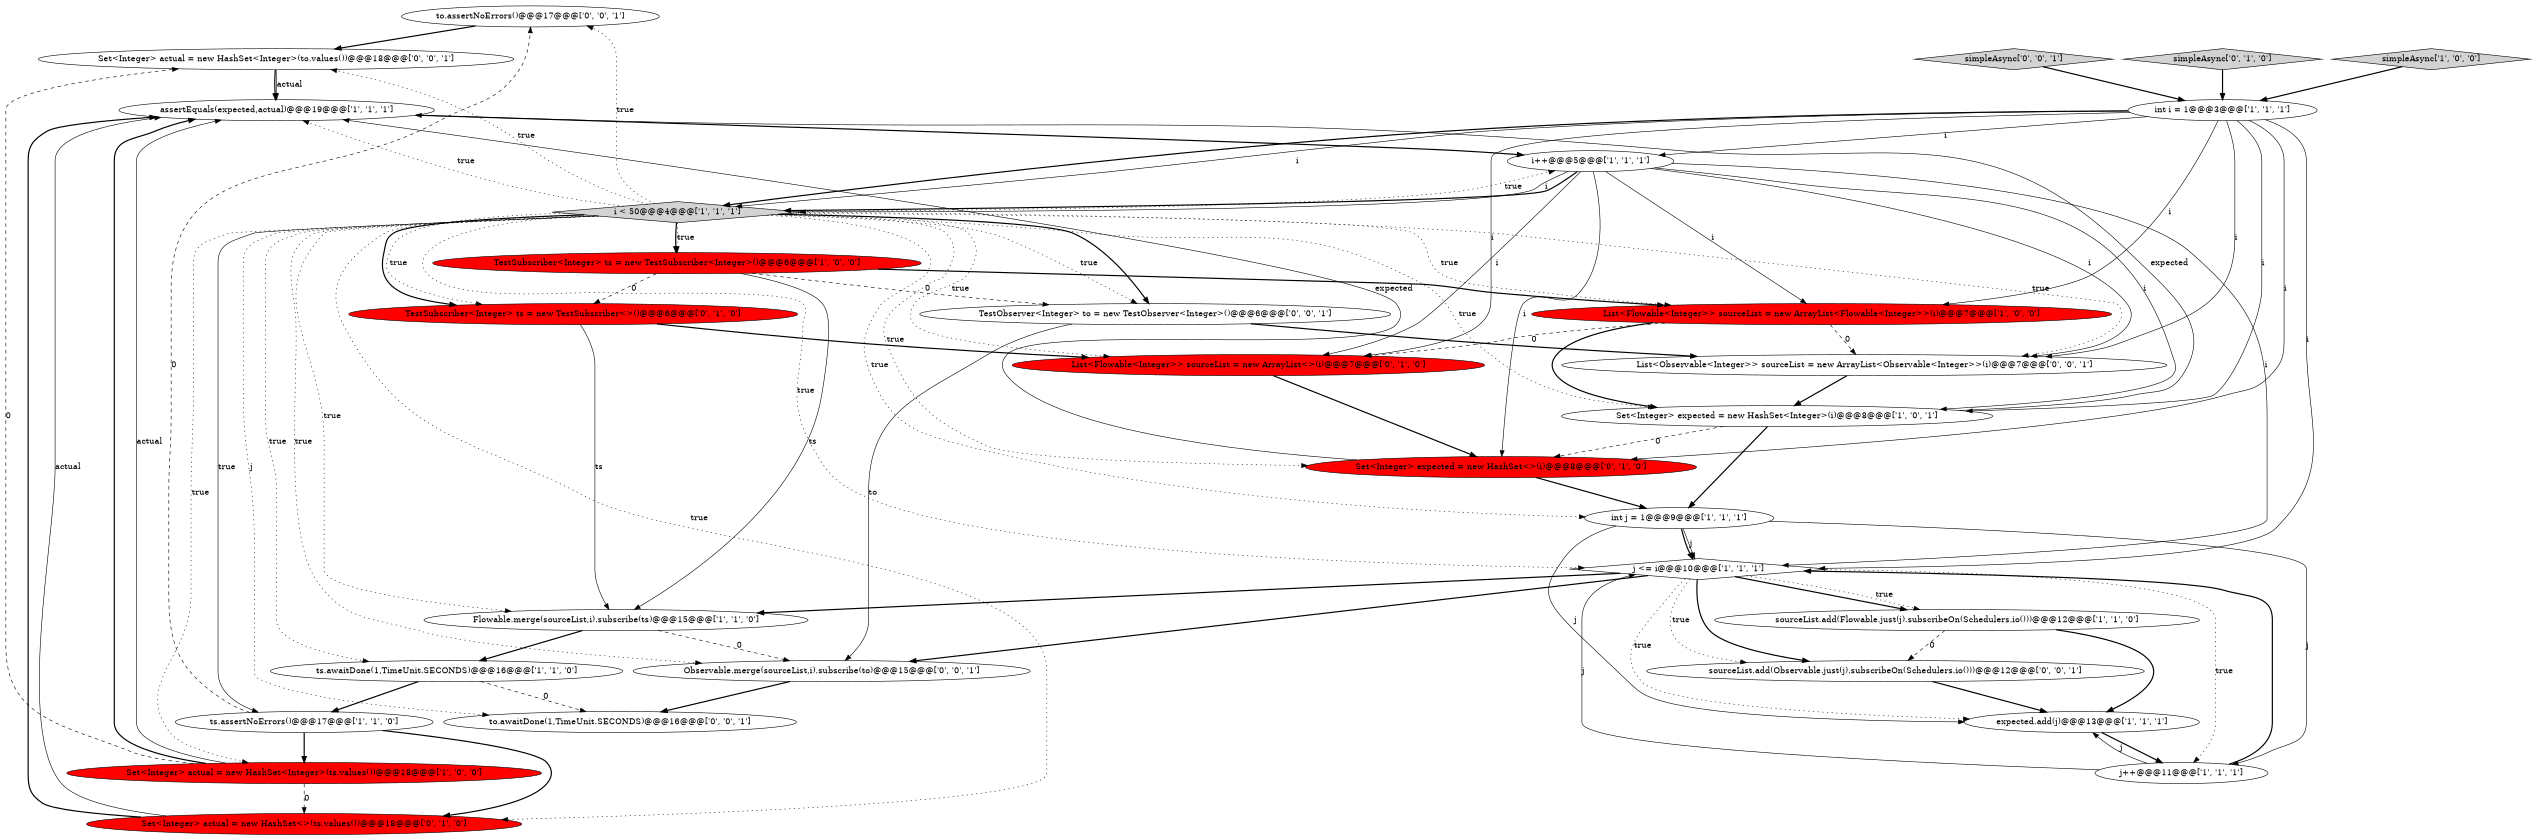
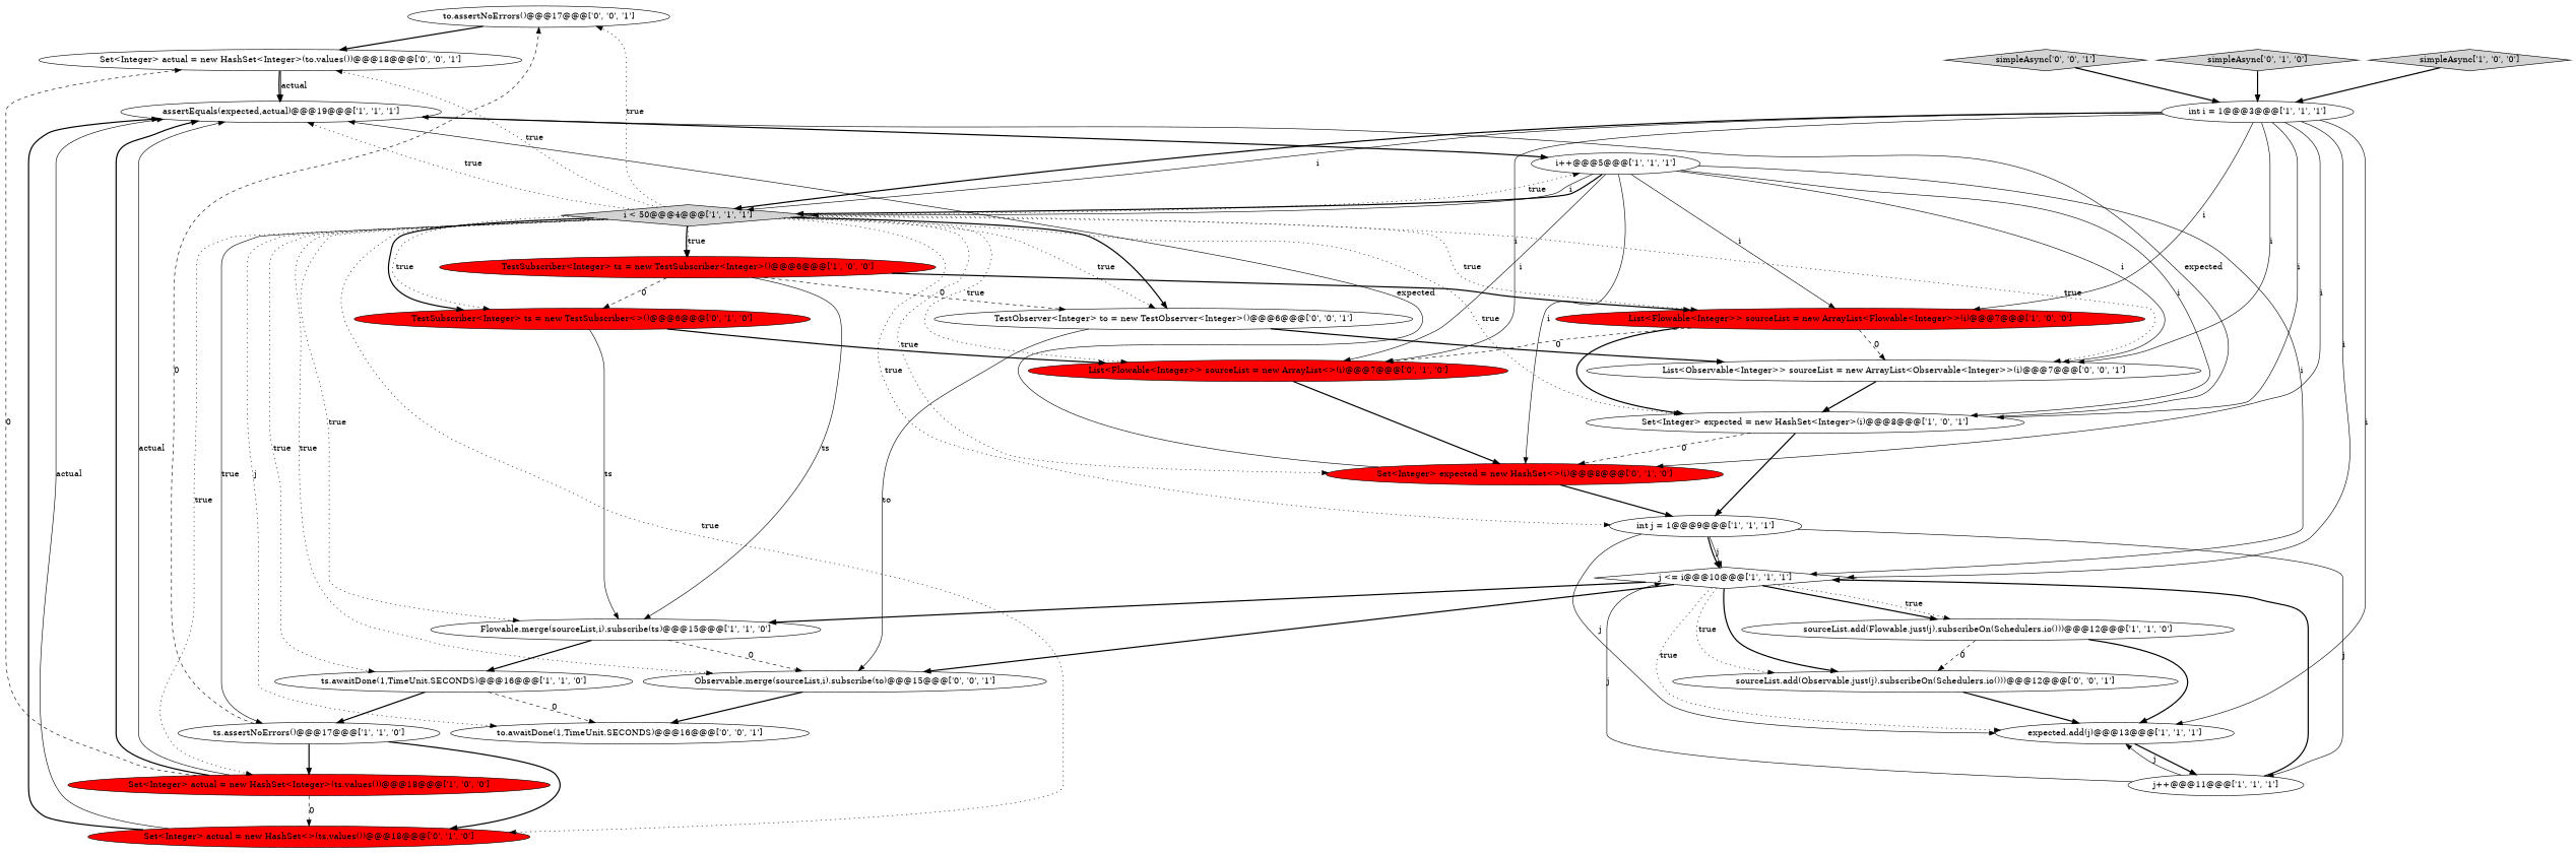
  digraph {
    node [fillcolor=white shape=ellipse style=filled]
    edge [style=bold]
    n1 [label="to.assertNoErrors()@@@17@@@['0', '0', '1']"]
    n2 [label="Set<Integer> actual = new HashSet<Integer>(to.values())@@@18@@@['0', '0', '1']"]
    n3 [label="assertEquals(expected,actual)@@@19@@@['1', '1', '1']"]
    n4 [fillcolor=red label="Set<Integer> actual = new HashSet<Integer>(ts.values())@@@18@@@['1', '0', '0']"]
    n5 [fillcolor=red label="Set<Integer> actual = new HashSet<>(ts.values())@@@18@@@['0', '1', '0']"]
    n6 [label="i++@@@5@@@['1', '1', '1']"]
    n7 [label="expected.add(j)@@@13@@@['1', '1', '1']"]
    n8 [label="j++@@@11@@@['1', '1', '1']"]
    n9 [label="j <= i@@@10@@@['1', '1', '1']" shape=diamond]
    n10 [label="Flowable.merge(sourceList,i).subscribe(ts)@@@15@@@['1', '1', '0']"]
    n11 [label="Observable.merge(sourceList,i).subscribe(to)@@@15@@@['0', '0', '1']"]
    n12 [label="sourceList.add(Flowable.just(j).subscribeOn(Schedulers.io()))@@@12@@@['1', '1', '0']"]
    n13 [label="sourceList.add(Observable.just(j).subscribeOn(Schedulers.io()))@@@12@@@['0', '0', '1']"]
    n14 [label="ts.awaitDone(1,TimeUnit.SECONDS)@@@16@@@['1', '1', '0']"]
    n15 [label="to.awaitDone(1,TimeUnit.SECONDS)@@@16@@@['0', '0', '1']"]
    n16 [label="ts.assertNoErrors()@@@17@@@['1', '1', '0']"]
    n17 [label="Set<Integer> expected = new HashSet<Integer>(i)@@@8@@@['1', '0', '1']"]
    n18 [fillcolor=red label="Set<Integer> expected = new HashSet<>(i)@@@8@@@['0', '1', '0']"]
    n19 [fillcolor=lightgray label="i < 50@@@4@@@['1', '1', '1']" shape=diamond]
    n20 [fillcolor=red label="List<Flowable<Integer>> sourceList = new ArrayList<Flowable<Integer>>(i)@@@7@@@['1', '0', '0']"]
    n21 [label="List<Observable<Integer>> sourceList = new ArrayList<Observable<Integer>>(i)@@@7@@@['0', '0', '1']"]
    n22 [fillcolor=red label="List<Flowable<Integer>> sourceList = new ArrayList<>(i)@@@7@@@['0', '1', '0']"]
    n23 [label="int j = 1@@@9@@@['1', '1', '1']"]
    n24 [label="TestObserver<Integer> to = new TestObserver<Integer>()@@@6@@@['0', '0', '1']"]
    n25 [fillcolor=red label="TestSubscriber<Integer> ts = new TestSubscriber<>()@@@6@@@['0', '1', '0']"]
    n26 [fillcolor=red label="TestSubscriber<Integer> ts = new TestSubscriber<Integer>()@@@6@@@['1', '0', '0']"]
    n27 [fillcolor=lightgray label="simpleAsync['0', '0', '1']" shape=diamond]
    n28 [label="int i = 1@@@3@@@['1', '1', '1']"]
    n29 [fillcolor=lightgray label="simpleAsync['0', '1', '0']" shape=diamond]
    n30 [fillcolor=lightgray label="simpleAsync['1', '0', '0']" shape=diamond]
    n1 -> n2
    n2 -> n3 [label=actual style=solid]
    n2 -> n3
    n3 -> n6
    n4 -> n2 [label=0 style=dashed]
    n4 -> n3 [label=actual style=solid]
    n4 -> n3
    n4 -> n5 [label=0 style=dashed]
    n5 -> n3
    n5 -> n3 [label=actual style=solid]
    n6 -> n9 [label=i style=solid]
    n6 -> n17 [label=i style=solid]
    n6 -> n18 [label=i style=solid]
    n6 -> n19 [label=i style=solid]
    n6 -> n19
    n6 -> n20 [label=i style=solid]
    n6 -> n21 [label=i style=solid]
    n6 -> n22 [label=i style=solid]
    n7 -> n8
    n8 -> n7 [label=j style=solid]
    n8 -> n9
    n8 -> n9 [label=j style=solid]
    n9 -> n7 [label=true style=dotted]
-   n9 -> n8 [label=true style=dotted]
    n9 -> n10
    n9 -> n11
    n9 -> n12
    n9 -> n12 [label=true style=dotted]
    n9 -> n13 [label=true style=dotted]
    n9 -> n13
    n10 -> n11 [label=0 style=dashed]
    n10 -> n14
    n11 -> n15
    n12 -> n7
    n12 -> n13 [label=0 style=dashed]
    n13 -> n7
    n14 -> n15 [label=0 style=dashed]
    n14 -> n16
    n16 -> n1 [label=0 style=dashed]
    n16 -> n4
    n16 -> n5
    n17 -> n3 [label=expected style=solid]
    n17 -> n18 [label=0 style=dashed]
    n17 -> n23
    n18 -> n3 [label=expected style=solid]
    n18 -> n23
    n19 -> n1 [label=true style=dotted]
    n19 -> n2 [label=true style=dotted]
    n19 -> n3 [label=true style=dotted]
    n19 -> n4 [label=true style=dotted]
    n19 -> n5 [label=true style=dotted]
    n19 -> n6 [label=true style=dotted]
-   n19 -> n9 [label=true style=dotted]
    n19 -> n10 [label=true style=dotted]
    n19 -> n11 [label=true style=dotted]
    n19 -> n14 [label=true style=dotted]
    n19 -> n15 [label=j style=dotted]
    n19 -> n16 [label=true style=solid]
    n19 -> n17 [label=true style=dotted]
    n19 -> n18 [label=true style=dotted]
    n19 -> n20 [label=true style=dotted]
    n19 -> n21 [label=true style=dotted]
    n19 -> n22 [label=true style=dotted]
    n19 -> n23 [label=true style=dotted]
    n19 -> n24
    n19 -> n24 [label=true style=dotted]
    n19 -> n25 [label=true style=dotted]
    n19 -> n25
    n19 -> n26 [label=true style=dotted]
    n19 -> n26
    n20 -> n17
    n20 -> n21 [label=0 style=dashed]
    n20 -> n22 [label=0 style=dashed]
    n21 -> n17
    n22 -> n18
    n23 -> n7 [label=j style=solid]
    n23 -> n8 [label=j style=solid]
    n23 -> n9
    n23 -> n9 [label=j style=solid]
    n24 -> n11 [label=to style=solid]
    n24 -> n21
    n25 -> n10 [label=ts style=solid]
    n25 -> n22
    n26 -> n10 [label=ts style=solid]
    n26 -> n20
    n26 -> n24 [label=0 style=dashed]
    n26 -> n25 [label=0 style=dashed]
    n27 -> n28
-   n28 -> n6 [label=i style=solid]
+   n28 -> n7 [label=i style=solid]
    n28 -> n9 [label=i style=solid]
    n28 -> n17 [label=i style=solid]
    n28 -> n18 [label=i style=solid]
    n28 -> n19
    n28 -> n19 [label=i style=solid]
    n28 -> n20 [label=i style=solid]
    n28 -> n21 [label=i style=solid]
    n28 -> n22 [label=i style=solid]
    n29 -> n28
    n30 -> n28
  }
